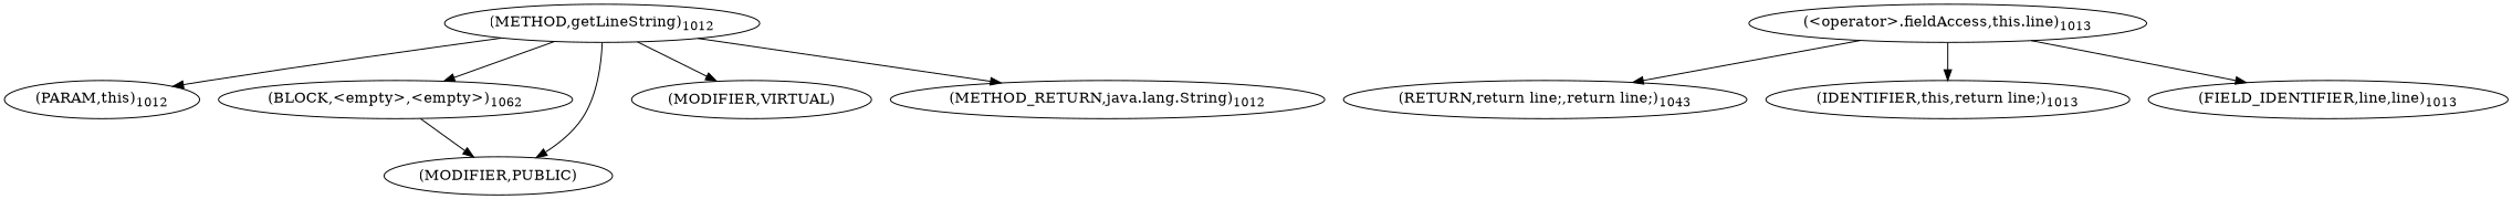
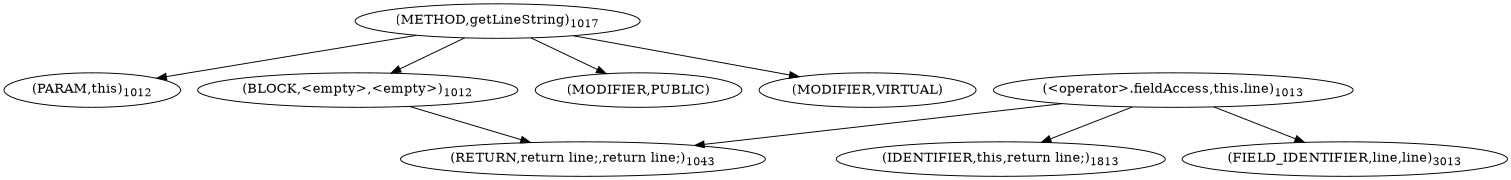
  digraph {
-   n1 [label=<(METHOD,getLineString)<SUB>1012</SUB>>]
+   n1 [label=<(METHOD,getLineString)<SUB>1017</SUB>>]
    n2 [label=<(PARAM,this)<SUB>1012</SUB>>]
-   n3 [label=<(BLOCK,&lt;empty&gt;,&lt;empty&gt;)<SUB>1062</SUB>>]
+   n3 [label=<(BLOCK,&lt;empty&gt;,&lt;empty&gt;)<SUB>1012</SUB>>]
    n4 [label=<(MODIFIER,PUBLIC)>]
    n5 [label=<(MODIFIER,VIRTUAL)>]
-   n6 [label=<(METHOD_RETURN,java.lang.String)<SUB>1012</SUB>>]
    n7 [label=<(RETURN,return line;,return line;)<SUB>1043</SUB>>]
    n8 [label=<(&lt;operator&gt;.fieldAccess,this.line)<SUB>1013</SUB>>]
-   n9 [label=<(IDENTIFIER,this,return line;)<SUB>1013</SUB>>]
-   n10 [label=<(FIELD_IDENTIFIER,line,line)<SUB>1013</SUB>>]
+   n9 [label=<(IDENTIFIER,this,return line;)<SUB>1813</SUB>>]
+   n10 [label=<(FIELD_IDENTIFIER,line,line)<SUB>3013</SUB>>]
    n1 -> n2
    n1 -> n3
    n1 -> n4
    n1 -> n5
-   n1 -> n6
-   n3 -> n4
+   n3 -> n7
    n8 -> n7
    n8 -> n9
    n8 -> n10
  }
